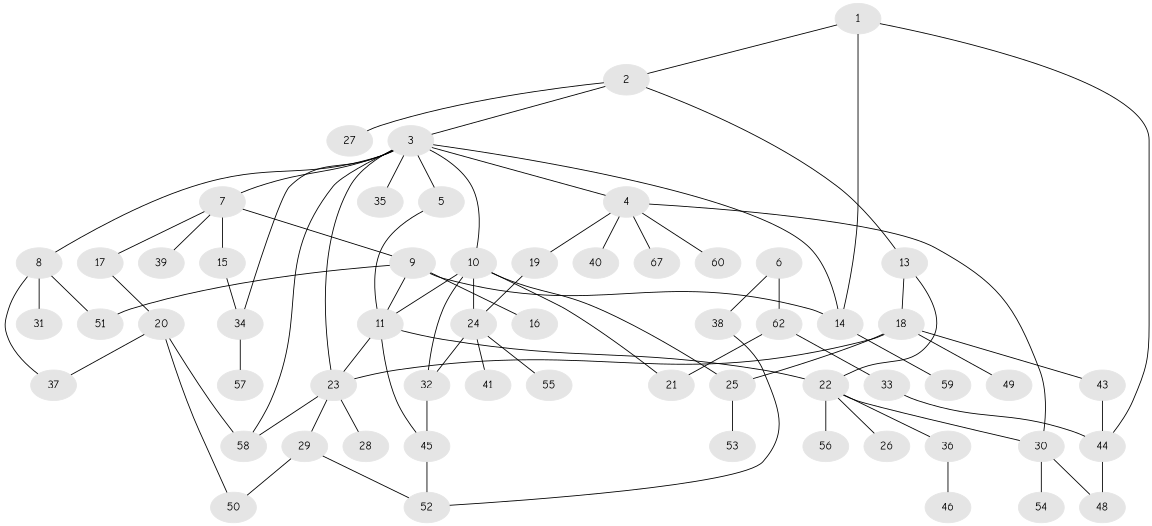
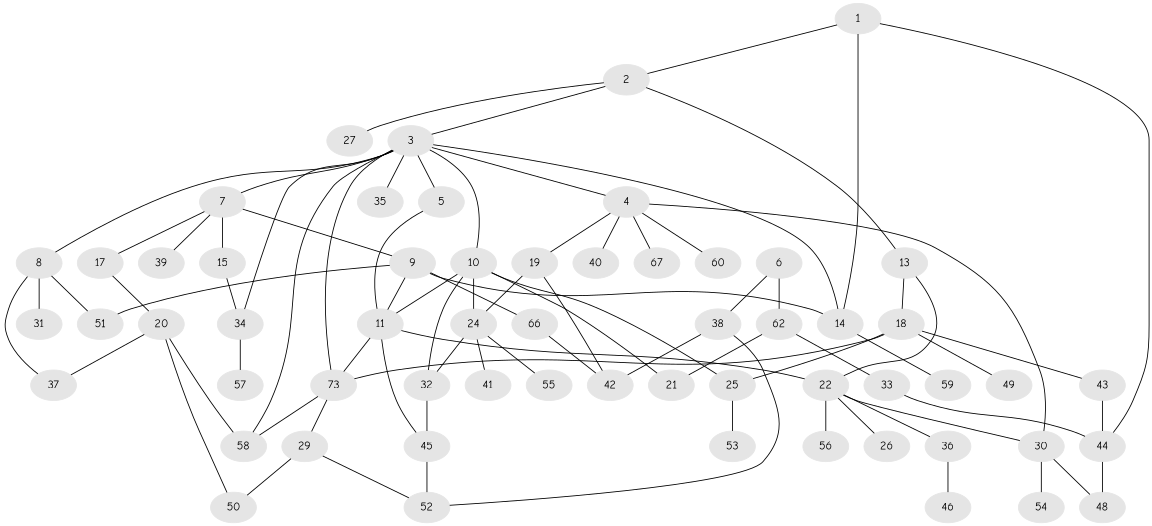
  graph {
    fontname="Comic Neue"
    node [color=gray90 fontname="Comic Neue" style=filled]
    edge [fontname="Comic Neue"]
    1
    2
    14
    44
    3
    13
    27
    n8 [label=62]
    6
    38
    59
    48
    4
    5
    7
    8
    10
-   23
+   23 [label=73]
    34
    35
    58
    22
    18
    19
    30
    40
    n27 [label=67]
    60
    11
    9
    15
    17
    39
    31
    37
    51
    21
    24
    25
    32
-   28
    29
    57
+   42
    54
    45
    33
    52
-   16
+   16 [label=66]
    20
    41
    55
    53
    26
    36
    56
    43
    49
    50
    46
    1 -- 2
    1 -- 14
    1 -- 44
    2 -- 3
    2 -- 13
    2 -- 27
    14 -- 59
    44 -- 48
    3 -- 14
    3 -- 4
    3 -- 5
    3 -- 7
    3 -- 8
    3 -- 10
    3 -- 23
    3 -- 34
    3 -- 35
    3 -- 58
    13 -- 22
    13 -- 18
    n8 -- 21
    n8 -- 33
    6 -- n8
    6 -- 38
+   38 -- 42
    38 -- 52
    4 -- 19
    4 -- 30
    4 -- 40
    4 -- n27
    4 -- 60
    5 -- 11
    7 -- 9
    7 -- 15
    7 -- 17
    7 -- 39
    8 -- 31
    8 -- 37
    8 -- 51
    10 -- 11
    10 -- 21
    10 -- 24
    10 -- 25
    10 -- 32
    23 -- 58
-   23 -- 28
    23 -- 29
    34 -- 57
    22 -- 30
    22 -- 26
    22 -- 36
    22 -- 56
    18 -- 23
    18 -- 25
    18 -- 43
    18 -- 49
    19 -- 24
+   19 -- 42
    30 -- 48
    30 -- 54
    11 -- 23
    11 -- 22
    11 -- 45
    9 -- 14
    9 -- 11
    9 -- 51
    9 -- 16
    15 -- 34
    17 -- 20
    24 -- 32
    24 -- 41
    24 -- 55
    25 -- 53
    32 -- 45
    29 -- 52
    29 -- 50
    45 -- 52
    33 -- 44
+   16 -- 42
    20 -- 58
    20 -- 37
    20 -- 50
    36 -- 46
    43 -- 44
  }
